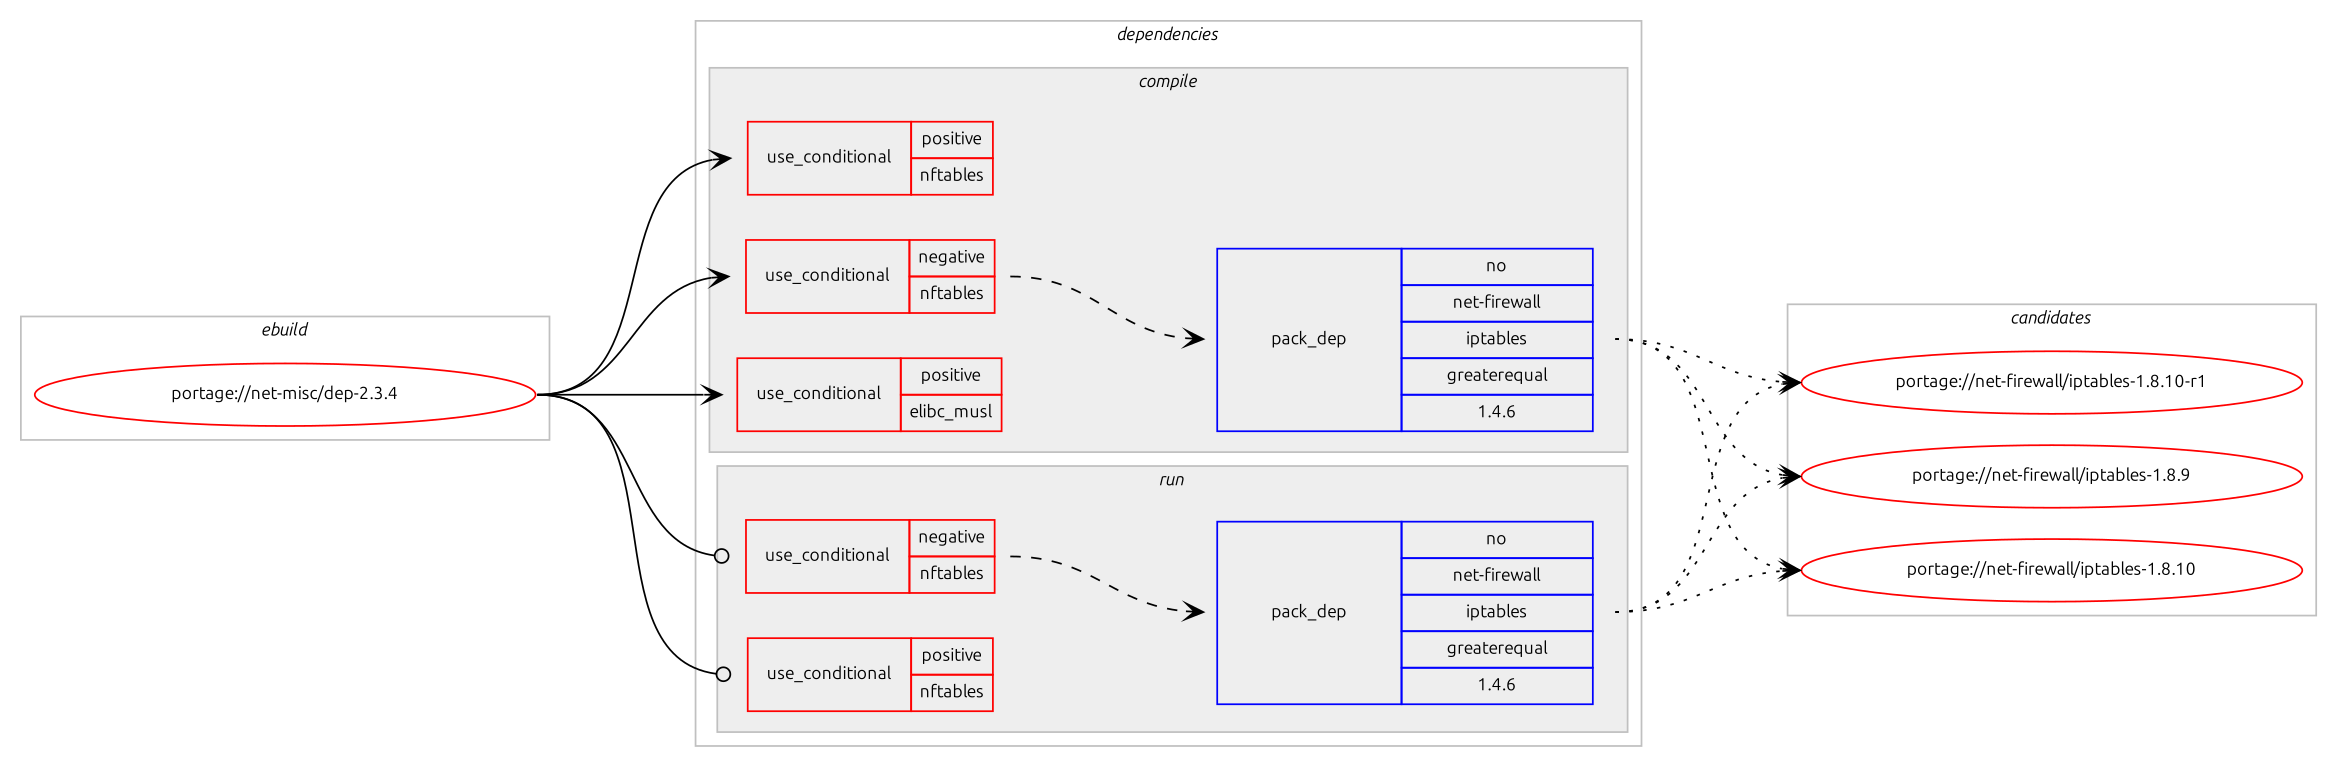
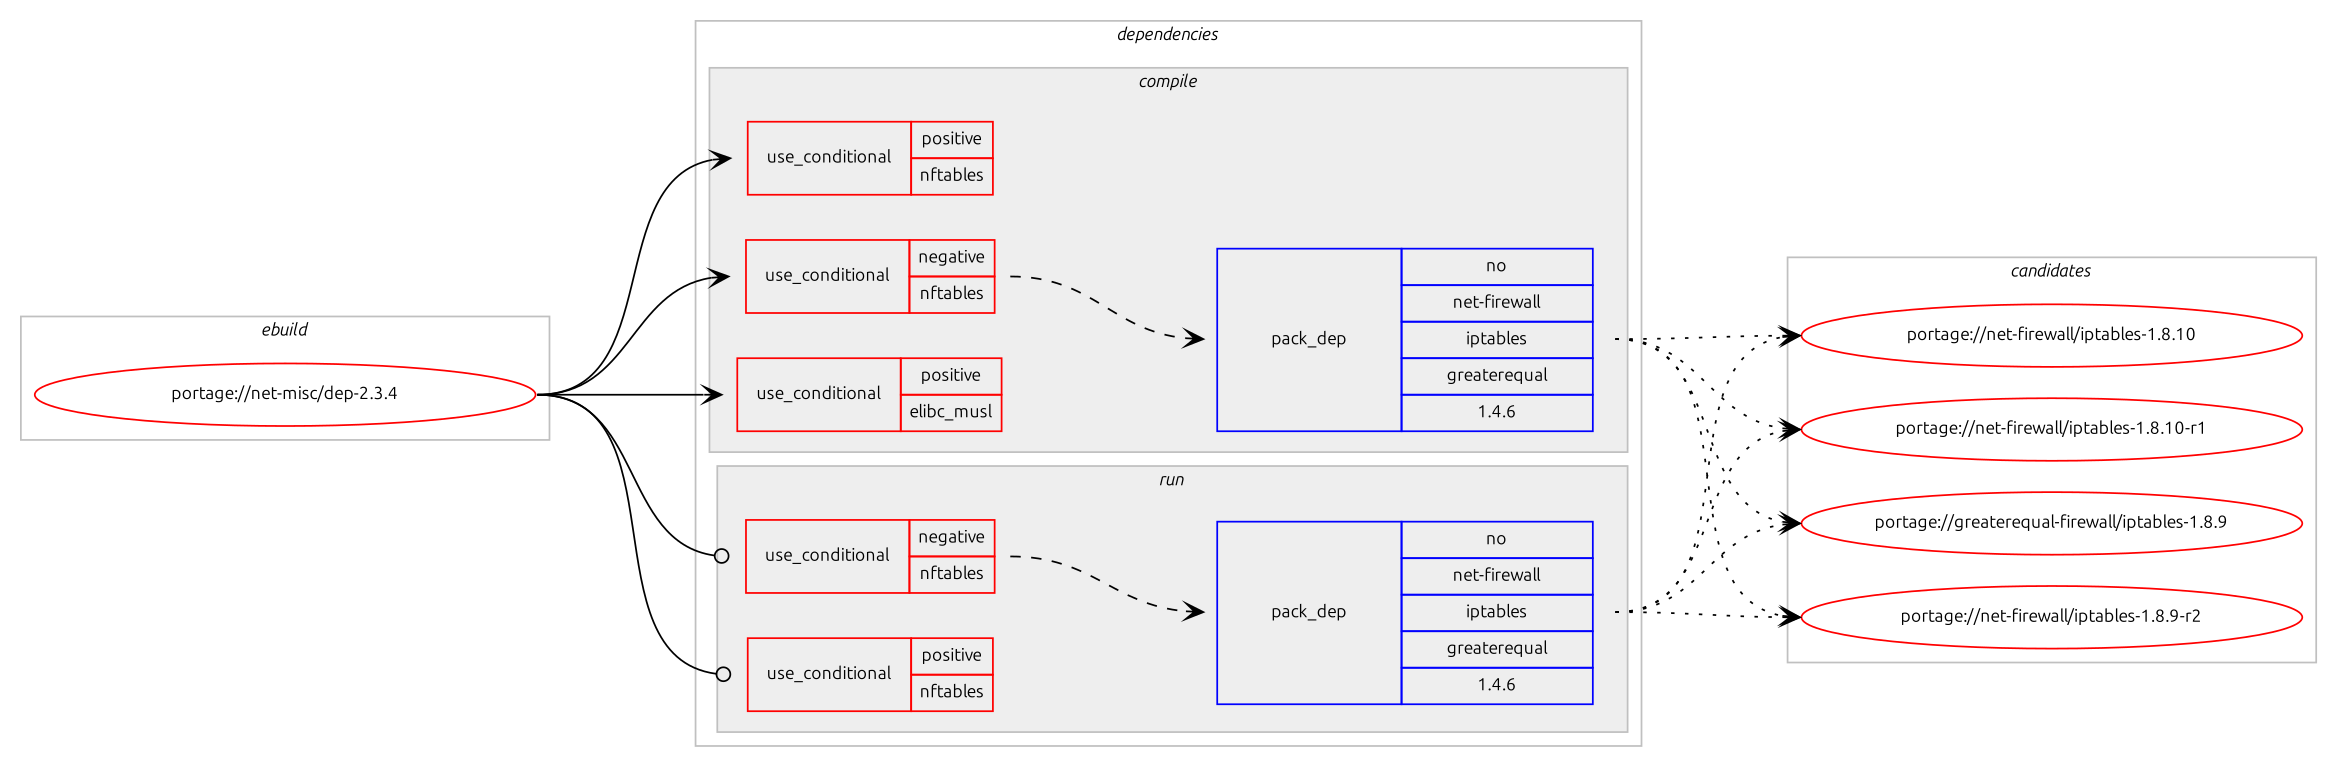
  digraph {
    compound=true
    concentrate=true
    fontname=Ubuntu
    fontsize=10
    newrank=true
    rankdir=LR
    ranksep=1.5
    node [color=red fontname=Ubuntu fontsize=10 shape=none]
    edge [arrowhead=vee fontname=Ubuntu headport=w style=dotted tailport=e weight=100]
    n1 [label="portage://net-misc/dep-2.3.4" width=4 shape=""]
    n2 [color=blue label=<<TABLE BORDER="0" CELLBORDER="1" CELLSPACING="0" CELLPADDING="4" WIDTH="220"><TR><TD ROWSPAN="6" CELLPADDING="30">pack_dep</TD></TR><TR><TD WIDTH="110">no</TD></TR><TR><TD>net-firewall</TD></TR><TR><TD>iptables</TD></TR><TR><TD>greaterequal</TD></TR><TR><TD>1.4.6</TD></TR></TABLE>>]
    n3 [label=<<TABLE BORDER="0" CELLBORDER="1" CELLSPACING="0" CELLPADDING="4"><TR><TD ROWSPAN="3" CELLPADDING="10">use_conditional</TD></TR><TR><TD>negative</TD></TR><TR><TD>nftables</TD></TR></TABLE>>]
    n4 [label=<<TABLE BORDER="0" CELLBORDER="1" CELLSPACING="0" CELLPADDING="4"><TR><TD ROWSPAN="3" CELLPADDING="10">use_conditional</TD></TR><TR><TD>positive</TD></TR><TR><TD>elibc_musl</TD></TR></TABLE>>]
    n5 [label=<<TABLE BORDER="0" CELLBORDER="1" CELLSPACING="0" CELLPADDING="4"><TR><TD ROWSPAN="3" CELLPADDING="10">use_conditional</TD></TR><TR><TD>positive</TD></TR><TR><TD>nftables</TD></TR></TABLE>>]
    n6 [color=blue label=<<TABLE BORDER="0" CELLBORDER="1" CELLSPACING="0" CELLPADDING="4" WIDTH="220"><TR><TD ROWSPAN="6" CELLPADDING="30">pack_dep</TD></TR><TR><TD WIDTH="110">no</TD></TR><TR><TD>net-firewall</TD></TR><TR><TD>iptables</TD></TR><TR><TD>greaterequal</TD></TR><TR><TD>1.4.6</TD></TR></TABLE>>]
    n7 [label=<<TABLE BORDER="0" CELLBORDER="1" CELLSPACING="0" CELLPADDING="4"><TR><TD ROWSPAN="3" CELLPADDING="10">use_conditional</TD></TR><TR><TD>negative</TD></TR><TR><TD>nftables</TD></TR></TABLE>>]
    n8 [label=<<TABLE BORDER="0" CELLBORDER="1" CELLSPACING="0" CELLPADDING="4"><TR><TD ROWSPAN="3" CELLPADDING="10">use_conditional</TD></TR><TR><TD>positive</TD></TR><TR><TD>nftables</TD></TR></TABLE>>]
    n9 [label="portage://net-firewall/iptables-1.8.10" width=4 shape=""]
    n10 [label="portage://net-firewall/iptables-1.8.10-r1" width=4 shape=""]
-   n11 [label="portage://net-firewall/iptables-1.8.9" width=4 shape=""]
+   n11 [label="portage://greaterequal-firewall/iptables-1.8.9" width=4 shape=""]
+   n12 [label="portage://net-firewall/iptables-1.8.9-r2" width=4 shape=""]
    subgraph cluster_1 {
      color=gray
      label=<<i>ebuild</i>>
      rank=same
      n1
    }
    subgraph cluster_2 {
      color=gray
      label=<<i>dependencies</i>>
      subgraph cluster_3 {
        color=gray
        fillcolor="#eeeeee"
        label=<<i>compile</i>>
        style=filled
        subgraph sub_4 {
          color=gray
          fillcolor="#eeeeee"
          label=<<i>compile</i>>
          style=filled
          n3
          subgraph sub_5 {
            color=gray
            fillcolor="#eeeeee"
            label=<<i>compile</i>>
            style=filled
            n2
          }
        }
        subgraph sub_6 {
          color=gray
          fillcolor="#eeeeee"
          label=<<i>compile</i>>
          style=filled
          n4
        }
        subgraph sub_7 {
          color=gray
          fillcolor="#eeeeee"
          label=<<i>compile</i>>
          style=filled
          n5
        }
      }
      subgraph cluster_8 {
        color=gray
        fillcolor="#eeeeee"
        label=<<i>compile and run</i>>
        style=filled
      }
      subgraph cluster_9 {
        color=gray
        fillcolor="#eeeeee"
        label=<<i>run</i>>
        style=filled
        subgraph sub_10 {
          color=gray
          fillcolor="#eeeeee"
          label=<<i>run</i>>
          style=filled
          n7
          subgraph sub_11 {
            color=gray
            fillcolor="#eeeeee"
            label=<<i>run</i>>
            style=filled
            n6
          }
        }
        subgraph sub_12 {
          color=gray
          fillcolor="#eeeeee"
          label=<<i>run</i>>
          style=filled
          n8
        }
      }
    }
    subgraph cluster_13 {
      color=gray
      label=<<i>candidates</i>>
      rank=same
      subgraph sub_14 {
        color=black
        label=<<i>candidates</i>>
        nodesep=1
        rank=same
        n9
        n10
        n11
+       n12
      }
      subgraph sub_15 {
        color=black
        label=<<i>candidates</i>>
        nodesep=1
        rank=same
        n9
        n10
        n11
+       n12
      }
    }
    n1 -> n3 [style=solid weight=20]
    n1 -> n4 [style=solid weight=20]
    n1 -> n5 [style=solid weight=20]
    n1 -> n7 [arrowhead=odot style=solid weight=20]
    n1 -> n8 [arrowhead=odot style=solid weight=20]
    n2 -> n9
    n2 -> n10
    n2 -> n11
+   n2 -> n12
    n3 -> n2 [style=dashed weight=20]
    n6 -> n9
    n6 -> n10
    n6 -> n11
+   n6 -> n12
    n7 -> n6 [style=dashed weight=20]
  }
